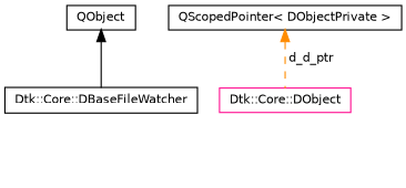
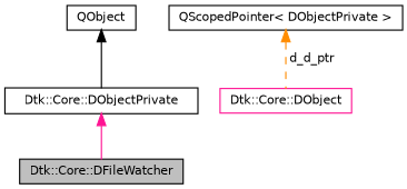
  digraph {
    node [color=black fillcolor=white fontname=Helvetica fontsize=10 shape=record style=filled]
    edge [dir=back fontname=Helvetica fontsize=10 labelfontname=Helvetica labelfontsize=10 style=solid]
-   n2 [height=0.2 label="Dtk::Core::DBaseFileWatcher" width=0.4]
+   n1 [fillcolor=grey75 fontcolor=black height=0.2 label="Dtk::Core::DFileWatcher" width=0.4]
+   n2 [height=0.2 label="Dtk::Core::DObjectPrivate" width=0.4]
    n3 [height=0.2 label=QObject width=0.4]
    n4 [color=deeppink height=0.2 label="Dtk::Core::DObject" width=0.4]
    n5 [height=0.2 label="QScopedPointer\< DObjectPrivate \>" width=0.4]
+   n2 -> n1 [color=deeppink]
    n3 -> n2 [color=black]
    n5 -> n4 [color=darkorange label=" d_d_ptr" style=dashed]
  }
